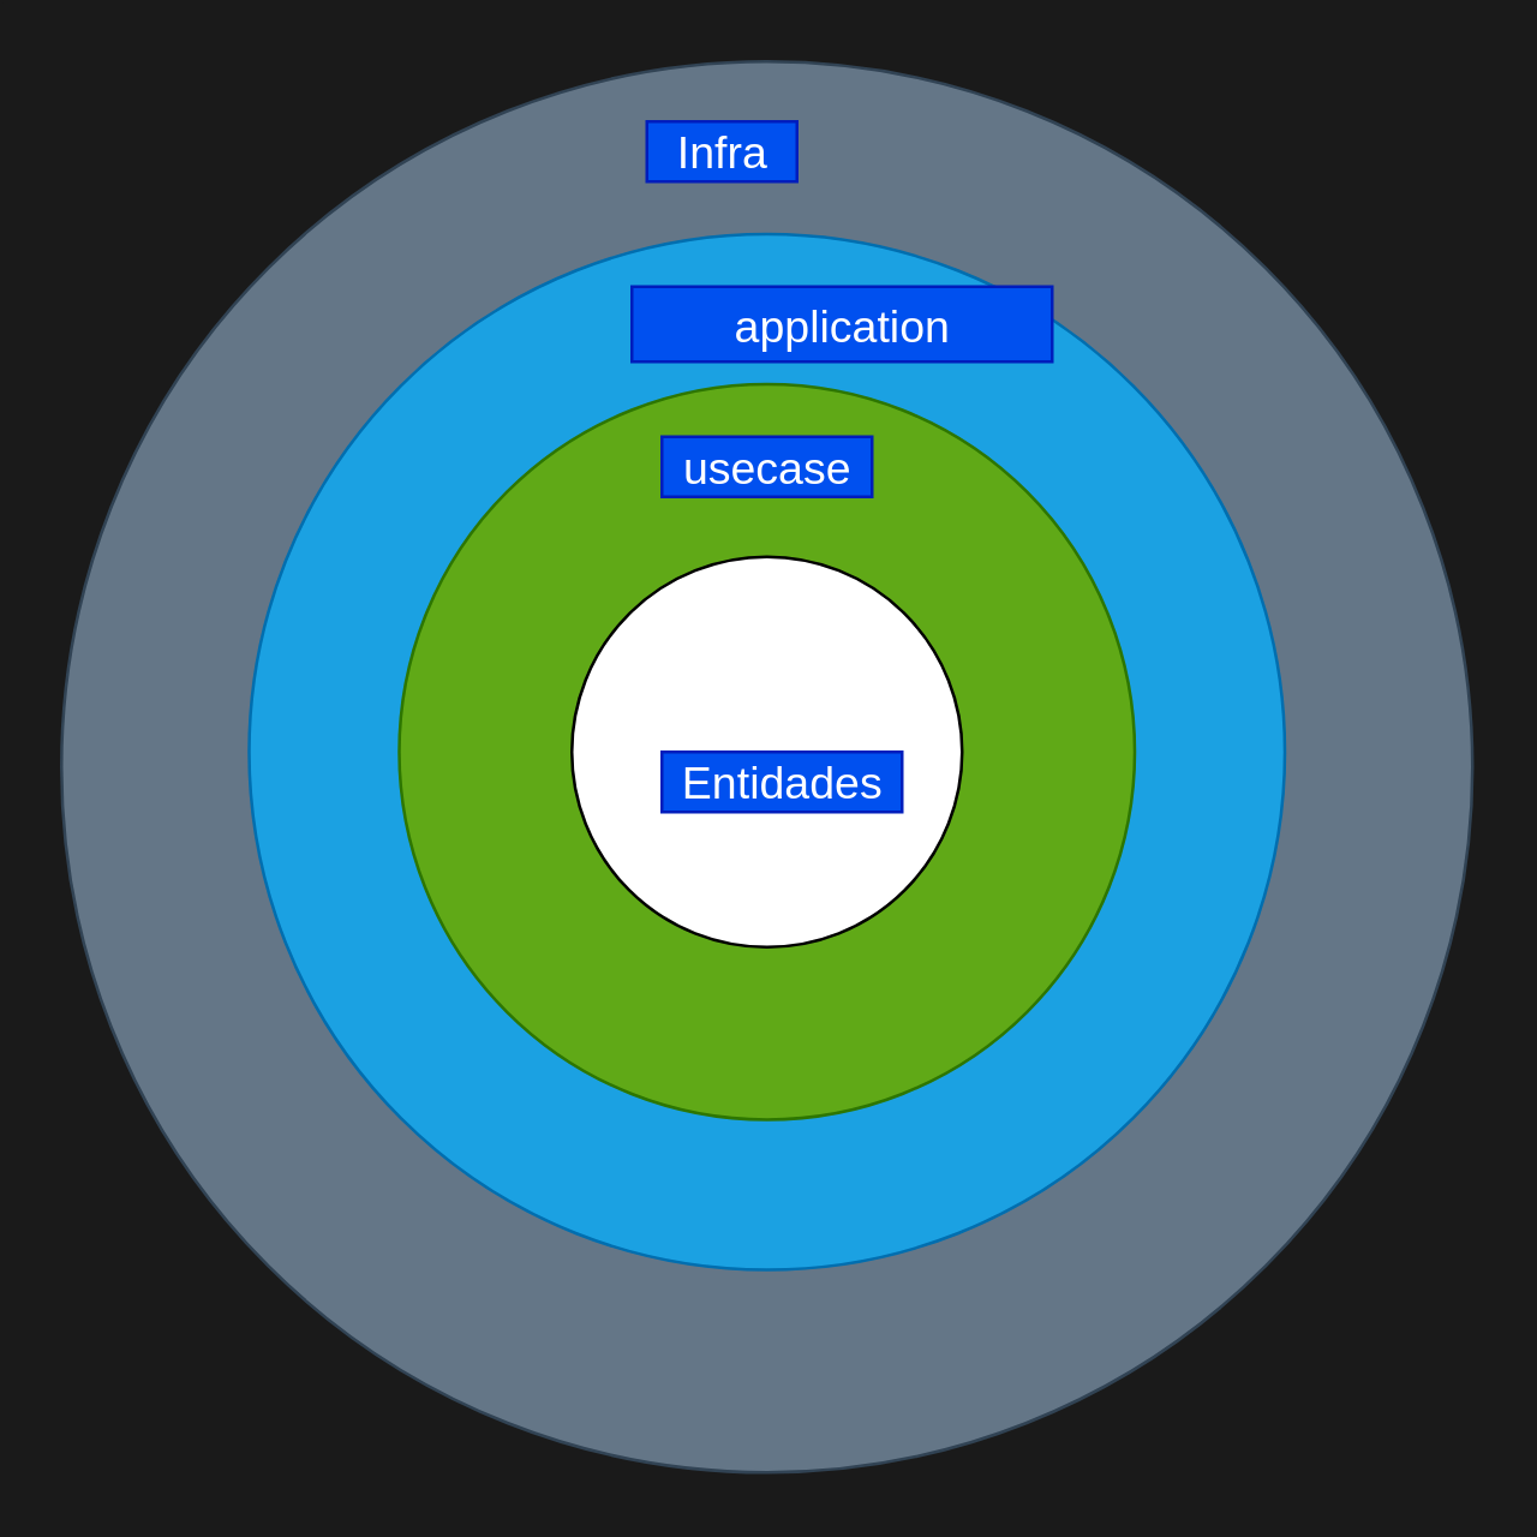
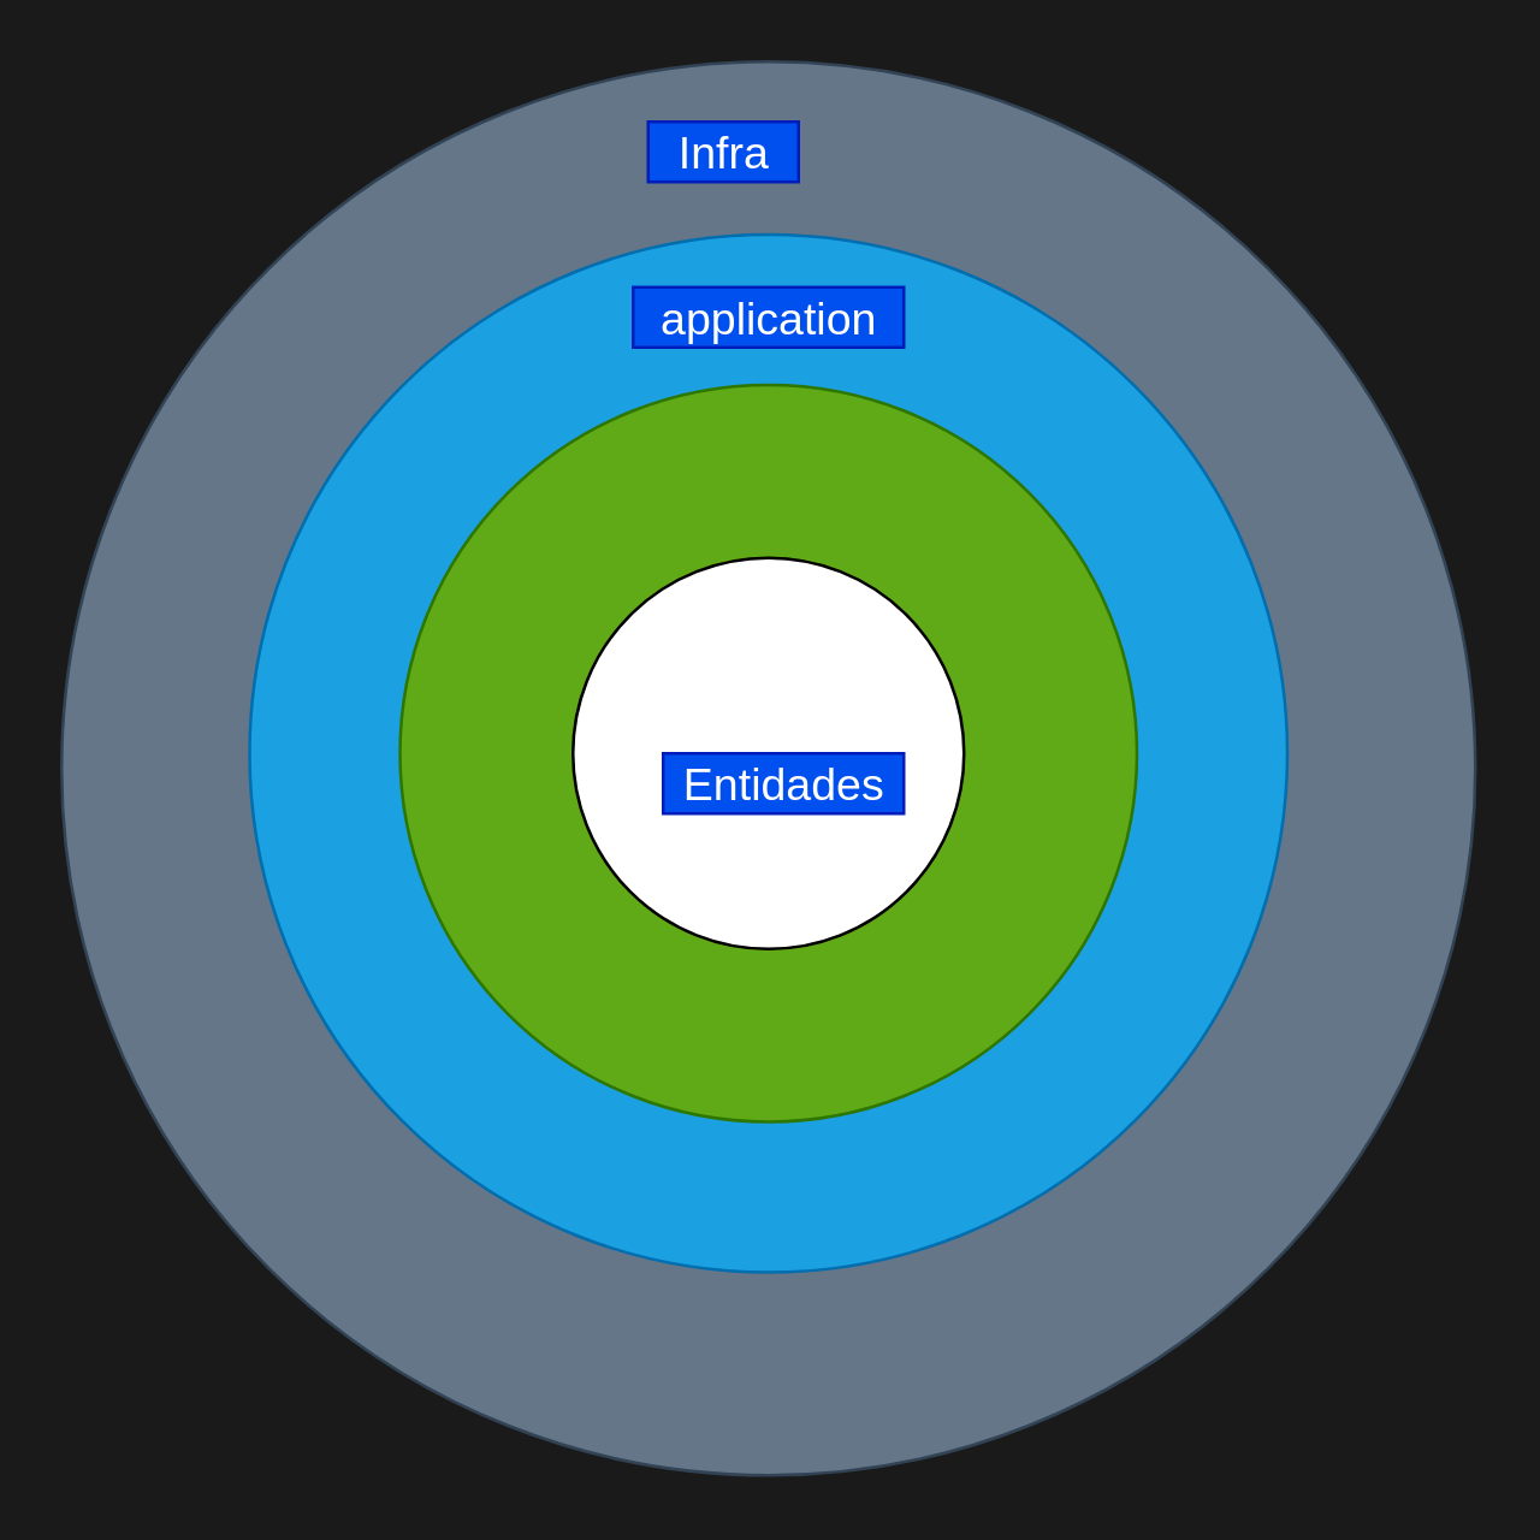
  <mxCell id="0" />
  <mxCell id="1" parent="0" />
  <mxCell id="2" value="" style="ellipse;whiteSpace=wrap;html=1;aspect=fixed;fontSize=15;fillColor=#647687;fontColor=#ffffff;strokeColor=#314354;" vertex="1" parent="1"><mxGeometry x="20" y="20" width="470" height="470" as="geometry" /></mxCell>
  <mxCell id="3" value="" style="ellipse;whiteSpace=wrap;html=1;aspect=fixed;fontSize=15;fillColor=#1ba1e2;fontColor=#ffffff;strokeColor=#006EAF;" vertex="1" parent="1"><mxGeometry x="82.5" y="77.5" width="345" height="345" as="geometry" /></mxCell>
  <mxCell id="4" value="" style="ellipse;whiteSpace=wrap;html=1;aspect=fixed;fontSize=15;fillColor=#60a917;fontColor=#ffffff;strokeColor=#2D7600;" vertex="1" parent="1"><mxGeometry x="132.5" y="127.5" width="245" height="245" as="geometry" /></mxCell>
  <mxCell id="5" value="" style="ellipse;whiteSpace=wrap;html=1;aspect=fixed;fontSize=15;" vertex="1" parent="1"><mxGeometry x="190" y="185" width="130" height="130" as="geometry" /></mxCell>
- <mxCell id="6" value="usecase" style="text;html=1;align=center;verticalAlign=middle;resizable=0;points=[];autosize=1;strokeColor=#001DBC;fillColor=#0050ef;fontSize=15;fontColor=#ffffff;" vertex="1" parent="1"><mxGeometry x="220" y="145" width="70" height="20" as="geometry" /></mxCell>
  <mxCell id="7" value="&lt;span&gt;Entidades&lt;/span&gt;" style="text;html=1;align=center;verticalAlign=middle;resizable=0;points=[];autosize=1;strokeColor=#001DBC;fillColor=#0050ef;fontSize=15;fontColor=#ffffff;" vertex="1" parent="1"><mxGeometry x="220" y="250" width="80" height="20" as="geometry" /></mxCell>
- <mxCell id="8" value="application" style="text;html=1;align=center;verticalAlign=middle;resizable=0;points=[];autosize=1;strokeColor=#001DBC;fillColor=#0050ef;fontSize=15;fontColor=#ffffff;" vertex="1" parent="1"><mxGeometry x="210" y="95" width="140" height="25" as="geometry" /></mxCell>
+ <mxCell id="8" value="application" style="text;html=1;align=center;verticalAlign=middle;resizable=0;points=[];autosize=1;strokeColor=#001DBC;fillColor=#0050ef;fontSize=15;fontColor=#ffffff;" vertex="1" parent="1"><mxGeometry x="210" y="95" width="90" height="20" as="geometry" /></mxCell>
  <mxCell id="9" value="Infra" style="text;html=1;align=center;verticalAlign=middle;resizable=0;points=[];autosize=1;strokeColor=#001DBC;fillColor=#0050ef;fontSize=15;fontColor=#ffffff;" vertex="1" parent="1"><mxGeometry x="215" y="40" width="50" height="20" as="geometry" /></mxCell>
